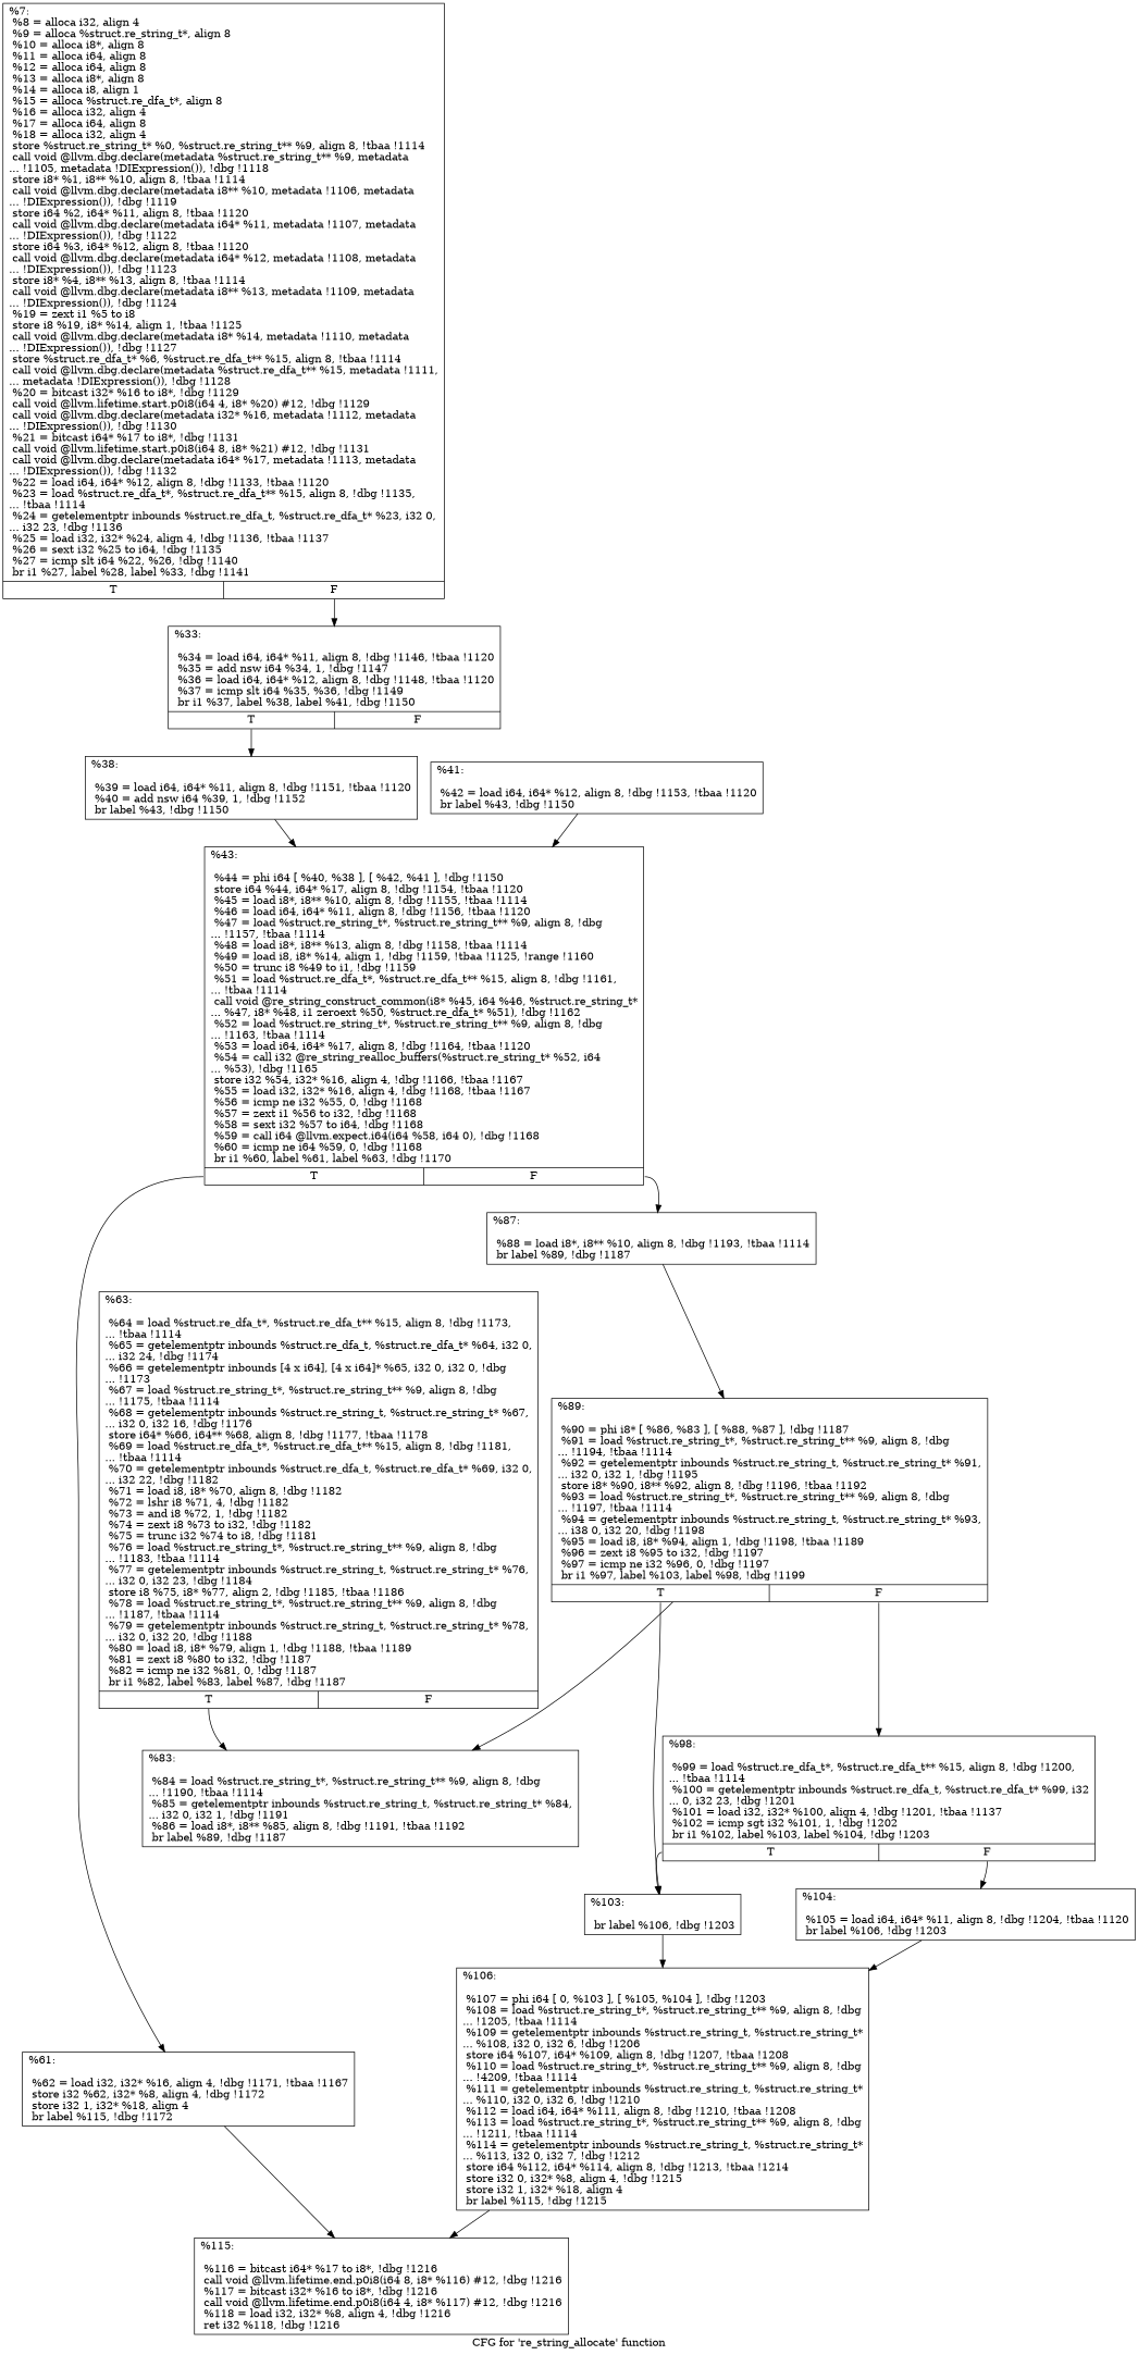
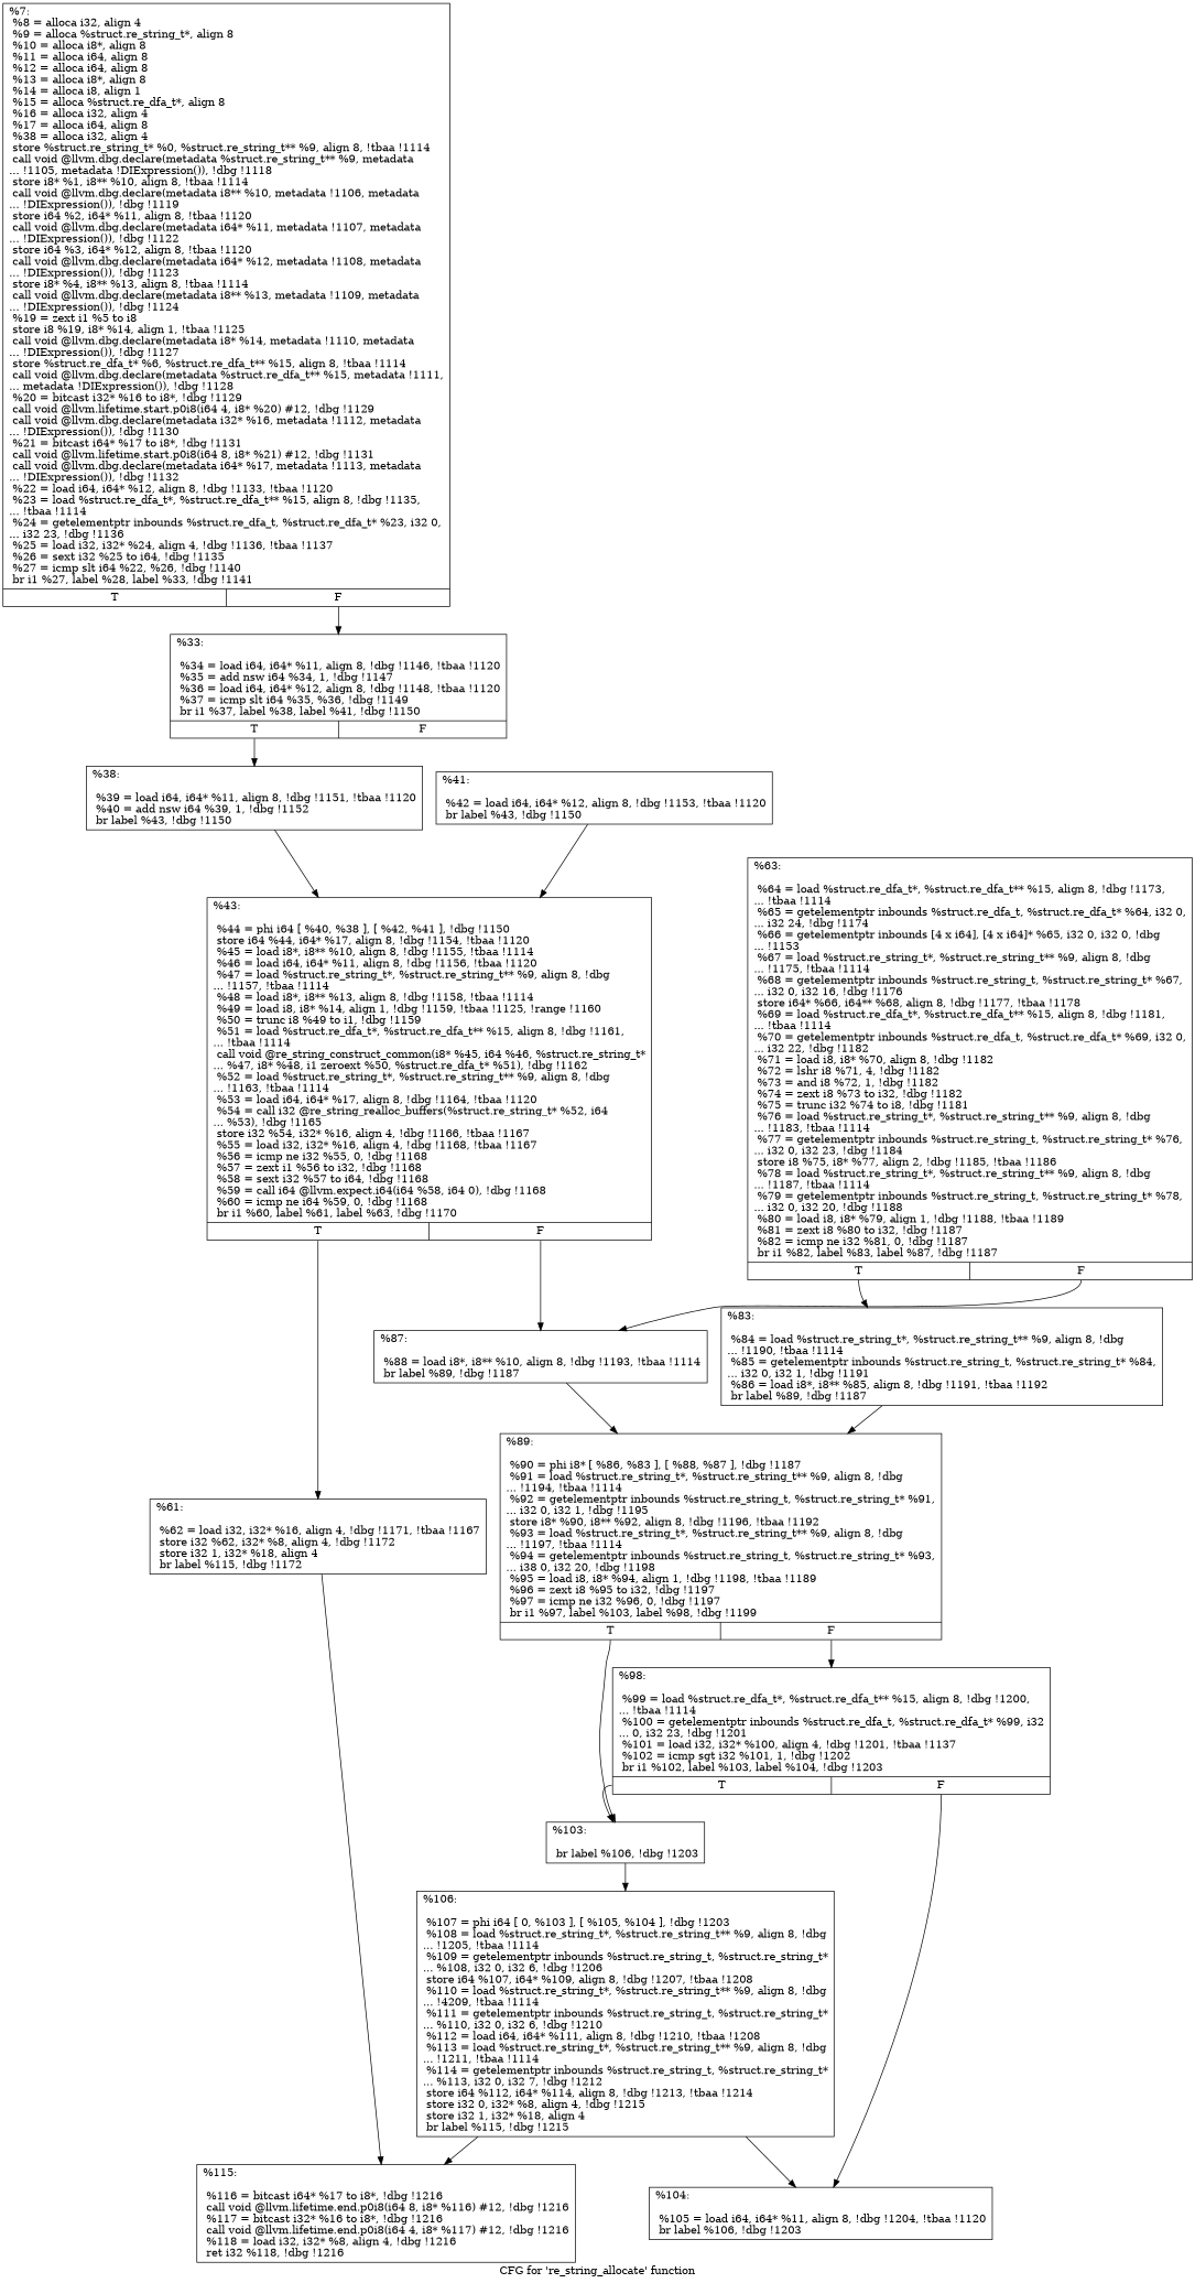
  digraph {
    fontname="DejaVu Serif"
    label="CFG for 're_string_allocate' function"
    node [fontname="DejaVu Serif" shape=record]
    edge [fontname="DejaVu Serif"]
-   n1 [label="{%7:\l  %8 = alloca i32, align 4\l  %9 = alloca %struct.re_string_t*, align 8\l  %10 = alloca i8*, align 8\l  %11 = alloca i64, align 8\l  %12 = alloca i64, align 8\l  %13 = alloca i8*, align 8\l  %14 = alloca i8, align 1\l  %15 = alloca %struct.re_dfa_t*, align 8\l  %16 = alloca i32, align 4\l  %17 = alloca i64, align 8\l  %18 = alloca i32, align 4\l  store %struct.re_string_t* %0, %struct.re_string_t** %9, align 8, !tbaa !1114\l  call void @llvm.dbg.declare(metadata %struct.re_string_t** %9, metadata\l... !1105, metadata !DIExpression()), !dbg !1118\l  store i8* %1, i8** %10, align 8, !tbaa !1114\l  call void @llvm.dbg.declare(metadata i8** %10, metadata !1106, metadata\l... !DIExpression()), !dbg !1119\l  store i64 %2, i64* %11, align 8, !tbaa !1120\l  call void @llvm.dbg.declare(metadata i64* %11, metadata !1107, metadata\l... !DIExpression()), !dbg !1122\l  store i64 %3, i64* %12, align 8, !tbaa !1120\l  call void @llvm.dbg.declare(metadata i64* %12, metadata !1108, metadata\l... !DIExpression()), !dbg !1123\l  store i8* %4, i8** %13, align 8, !tbaa !1114\l  call void @llvm.dbg.declare(metadata i8** %13, metadata !1109, metadata\l... !DIExpression()), !dbg !1124\l  %19 = zext i1 %5 to i8\l  store i8 %19, i8* %14, align 1, !tbaa !1125\l  call void @llvm.dbg.declare(metadata i8* %14, metadata !1110, metadata\l... !DIExpression()), !dbg !1127\l  store %struct.re_dfa_t* %6, %struct.re_dfa_t** %15, align 8, !tbaa !1114\l  call void @llvm.dbg.declare(metadata %struct.re_dfa_t** %15, metadata !1111,\l... metadata !DIExpression()), !dbg !1128\l  %20 = bitcast i32* %16 to i8*, !dbg !1129\l  call void @llvm.lifetime.start.p0i8(i64 4, i8* %20) #12, !dbg !1129\l  call void @llvm.dbg.declare(metadata i32* %16, metadata !1112, metadata\l... !DIExpression()), !dbg !1130\l  %21 = bitcast i64* %17 to i8*, !dbg !1131\l  call void @llvm.lifetime.start.p0i8(i64 8, i8* %21) #12, !dbg !1131\l  call void @llvm.dbg.declare(metadata i64* %17, metadata !1113, metadata\l... !DIExpression()), !dbg !1132\l  %22 = load i64, i64* %12, align 8, !dbg !1133, !tbaa !1120\l  %23 = load %struct.re_dfa_t*, %struct.re_dfa_t** %15, align 8, !dbg !1135,\l... !tbaa !1114\l  %24 = getelementptr inbounds %struct.re_dfa_t, %struct.re_dfa_t* %23, i32 0,\l... i32 23, !dbg !1136\l  %25 = load i32, i32* %24, align 4, !dbg !1136, !tbaa !1137\l  %26 = sext i32 %25 to i64, !dbg !1135\l  %27 = icmp slt i64 %22, %26, !dbg !1140\l  br i1 %27, label %28, label %33, !dbg !1141\l|{<s0>T|<s1>F}}"]
+   n1 [label="{%7:\l  %8 = alloca i32, align 4\l  %9 = alloca %struct.re_string_t*, align 8\l  %10 = alloca i8*, align 8\l  %11 = alloca i64, align 8\l  %12 = alloca i64, align 8\l  %13 = alloca i8*, align 8\l  %14 = alloca i8, align 1\l  %15 = alloca %struct.re_dfa_t*, align 8\l  %16 = alloca i32, align 4\l  %17 = alloca i64, align 8\l  %38 = alloca i32, align 4\l  store %struct.re_string_t* %0, %struct.re_string_t** %9, align 8, !tbaa !1114\l  call void @llvm.dbg.declare(metadata %struct.re_string_t** %9, metadata\l... !1105, metadata !DIExpression()), !dbg !1118\l  store i8* %1, i8** %10, align 8, !tbaa !1114\l  call void @llvm.dbg.declare(metadata i8** %10, metadata !1106, metadata\l... !DIExpression()), !dbg !1119\l  store i64 %2, i64* %11, align 8, !tbaa !1120\l  call void @llvm.dbg.declare(metadata i64* %11, metadata !1107, metadata\l... !DIExpression()), !dbg !1122\l  store i64 %3, i64* %12, align 8, !tbaa !1120\l  call void @llvm.dbg.declare(metadata i64* %12, metadata !1108, metadata\l... !DIExpression()), !dbg !1123\l  store i8* %4, i8** %13, align 8, !tbaa !1114\l  call void @llvm.dbg.declare(metadata i8** %13, metadata !1109, metadata\l... !DIExpression()), !dbg !1124\l  %19 = zext i1 %5 to i8\l  store i8 %19, i8* %14, align 1, !tbaa !1125\l  call void @llvm.dbg.declare(metadata i8* %14, metadata !1110, metadata\l... !DIExpression()), !dbg !1127\l  store %struct.re_dfa_t* %6, %struct.re_dfa_t** %15, align 8, !tbaa !1114\l  call void @llvm.dbg.declare(metadata %struct.re_dfa_t** %15, metadata !1111,\l... metadata !DIExpression()), !dbg !1128\l  %20 = bitcast i32* %16 to i8*, !dbg !1129\l  call void @llvm.lifetime.start.p0i8(i64 4, i8* %20) #12, !dbg !1129\l  call void @llvm.dbg.declare(metadata i32* %16, metadata !1112, metadata\l... !DIExpression()), !dbg !1130\l  %21 = bitcast i64* %17 to i8*, !dbg !1131\l  call void @llvm.lifetime.start.p0i8(i64 8, i8* %21) #12, !dbg !1131\l  call void @llvm.dbg.declare(metadata i64* %17, metadata !1113, metadata\l... !DIExpression()), !dbg !1132\l  %22 = load i64, i64* %12, align 8, !dbg !1133, !tbaa !1120\l  %23 = load %struct.re_dfa_t*, %struct.re_dfa_t** %15, align 8, !dbg !1135,\l... !tbaa !1114\l  %24 = getelementptr inbounds %struct.re_dfa_t, %struct.re_dfa_t* %23, i32 0,\l... i32 23, !dbg !1136\l  %25 = load i32, i32* %24, align 4, !dbg !1136, !tbaa !1137\l  %26 = sext i32 %25 to i64, !dbg !1135\l  %27 = icmp slt i64 %22, %26, !dbg !1140\l  br i1 %27, label %28, label %33, !dbg !1141\l|{<s0>T|<s1>F}}"]
    n2 [label="{%33:\l\l  %34 = load i64, i64* %11, align 8, !dbg !1146, !tbaa !1120\l  %35 = add nsw i64 %34, 1, !dbg !1147\l  %36 = load i64, i64* %12, align 8, !dbg !1148, !tbaa !1120\l  %37 = icmp slt i64 %35, %36, !dbg !1149\l  br i1 %37, label %38, label %41, !dbg !1150\l|{<s0>T|<s1>F}}"]
    n3 [label="{%38:\l\l  %39 = load i64, i64* %11, align 8, !dbg !1151, !tbaa !1120\l  %40 = add nsw i64 %39, 1, !dbg !1152\l  br label %43, !dbg !1150\l}"]
    n4 [label="{%43:\l\l  %44 = phi i64 [ %40, %38 ], [ %42, %41 ], !dbg !1150\l  store i64 %44, i64* %17, align 8, !dbg !1154, !tbaa !1120\l  %45 = load i8*, i8** %10, align 8, !dbg !1155, !tbaa !1114\l  %46 = load i64, i64* %11, align 8, !dbg !1156, !tbaa !1120\l  %47 = load %struct.re_string_t*, %struct.re_string_t** %9, align 8, !dbg\l... !1157, !tbaa !1114\l  %48 = load i8*, i8** %13, align 8, !dbg !1158, !tbaa !1114\l  %49 = load i8, i8* %14, align 1, !dbg !1159, !tbaa !1125, !range !1160\l  %50 = trunc i8 %49 to i1, !dbg !1159\l  %51 = load %struct.re_dfa_t*, %struct.re_dfa_t** %15, align 8, !dbg !1161,\l... !tbaa !1114\l  call void @re_string_construct_common(i8* %45, i64 %46, %struct.re_string_t*\l... %47, i8* %48, i1 zeroext %50, %struct.re_dfa_t* %51), !dbg !1162\l  %52 = load %struct.re_string_t*, %struct.re_string_t** %9, align 8, !dbg\l... !1163, !tbaa !1114\l  %53 = load i64, i64* %17, align 8, !dbg !1164, !tbaa !1120\l  %54 = call i32 @re_string_realloc_buffers(%struct.re_string_t* %52, i64\l... %53), !dbg !1165\l  store i32 %54, i32* %16, align 4, !dbg !1166, !tbaa !1167\l  %55 = load i32, i32* %16, align 4, !dbg !1168, !tbaa !1167\l  %56 = icmp ne i32 %55, 0, !dbg !1168\l  %57 = zext i1 %56 to i32, !dbg !1168\l  %58 = sext i32 %57 to i64, !dbg !1168\l  %59 = call i64 @llvm.expect.i64(i64 %58, i64 0), !dbg !1168\l  %60 = icmp ne i64 %59, 0, !dbg !1168\l  br i1 %60, label %61, label %63, !dbg !1170\l|{<s0>T|<s1>F}}"]
    n5 [label="{%41:\l\l  %42 = load i64, i64* %12, align 8, !dbg !1153, !tbaa !1120\l  br label %43, !dbg !1150\l}"]
    n6 [label="{%61:\l\l  %62 = load i32, i32* %16, align 4, !dbg !1171, !tbaa !1167\l  store i32 %62, i32* %8, align 4, !dbg !1172\l  store i32 1, i32* %18, align 4\l  br label %115, !dbg !1172\l}"]
    n7 [label="{%87:\l\l  %88 = load i8*, i8** %10, align 8, !dbg !1193, !tbaa !1114\l  br label %89, !dbg !1187\l}"]
    n8 [label="{%115:\l\l  %116 = bitcast i64* %17 to i8*, !dbg !1216\l  call void @llvm.lifetime.end.p0i8(i64 8, i8* %116) #12, !dbg !1216\l  %117 = bitcast i32* %16 to i8*, !dbg !1216\l  call void @llvm.lifetime.end.p0i8(i64 4, i8* %117) #12, !dbg !1216\l  %118 = load i32, i32* %8, align 4, !dbg !1216\l  ret i32 %118, !dbg !1216\l}"]
-   n9 [label="{%63:\l\l  %64 = load %struct.re_dfa_t*, %struct.re_dfa_t** %15, align 8, !dbg !1173,\l... !tbaa !1114\l  %65 = getelementptr inbounds %struct.re_dfa_t, %struct.re_dfa_t* %64, i32 0,\l... i32 24, !dbg !1174\l  %66 = getelementptr inbounds [4 x i64], [4 x i64]* %65, i32 0, i32 0, !dbg\l... !1173\l  %67 = load %struct.re_string_t*, %struct.re_string_t** %9, align 8, !dbg\l... !1175, !tbaa !1114\l  %68 = getelementptr inbounds %struct.re_string_t, %struct.re_string_t* %67,\l... i32 0, i32 16, !dbg !1176\l  store i64* %66, i64** %68, align 8, !dbg !1177, !tbaa !1178\l  %69 = load %struct.re_dfa_t*, %struct.re_dfa_t** %15, align 8, !dbg !1181,\l... !tbaa !1114\l  %70 = getelementptr inbounds %struct.re_dfa_t, %struct.re_dfa_t* %69, i32 0,\l... i32 22, !dbg !1182\l  %71 = load i8, i8* %70, align 8, !dbg !1182\l  %72 = lshr i8 %71, 4, !dbg !1182\l  %73 = and i8 %72, 1, !dbg !1182\l  %74 = zext i8 %73 to i32, !dbg !1182\l  %75 = trunc i32 %74 to i8, !dbg !1181\l  %76 = load %struct.re_string_t*, %struct.re_string_t** %9, align 8, !dbg\l... !1183, !tbaa !1114\l  %77 = getelementptr inbounds %struct.re_string_t, %struct.re_string_t* %76,\l... i32 0, i32 23, !dbg !1184\l  store i8 %75, i8* %77, align 2, !dbg !1185, !tbaa !1186\l  %78 = load %struct.re_string_t*, %struct.re_string_t** %9, align 8, !dbg\l... !1187, !tbaa !1114\l  %79 = getelementptr inbounds %struct.re_string_t, %struct.re_string_t* %78,\l... i32 0, i32 20, !dbg !1188\l  %80 = load i8, i8* %79, align 1, !dbg !1188, !tbaa !1189\l  %81 = zext i8 %80 to i32, !dbg !1187\l  %82 = icmp ne i32 %81, 0, !dbg !1187\l  br i1 %82, label %83, label %87, !dbg !1187\l|{<s0>T|<s1>F}}"]
+   n9 [label="{%63:\l\l  %64 = load %struct.re_dfa_t*, %struct.re_dfa_t** %15, align 8, !dbg !1173,\l... !tbaa !1114\l  %65 = getelementptr inbounds %struct.re_dfa_t, %struct.re_dfa_t* %64, i32 0,\l... i32 24, !dbg !1174\l  %66 = getelementptr inbounds [4 x i64], [4 x i64]* %65, i32 0, i32 0, !dbg\l... !1153\l  %67 = load %struct.re_string_t*, %struct.re_string_t** %9, align 8, !dbg\l... !1175, !tbaa !1114\l  %68 = getelementptr inbounds %struct.re_string_t, %struct.re_string_t* %67,\l... i32 0, i32 16, !dbg !1176\l  store i64* %66, i64** %68, align 8, !dbg !1177, !tbaa !1178\l  %69 = load %struct.re_dfa_t*, %struct.re_dfa_t** %15, align 8, !dbg !1181,\l... !tbaa !1114\l  %70 = getelementptr inbounds %struct.re_dfa_t, %struct.re_dfa_t* %69, i32 0,\l... i32 22, !dbg !1182\l  %71 = load i8, i8* %70, align 8, !dbg !1182\l  %72 = lshr i8 %71, 4, !dbg !1182\l  %73 = and i8 %72, 1, !dbg !1182\l  %74 = zext i8 %73 to i32, !dbg !1182\l  %75 = trunc i32 %74 to i8, !dbg !1181\l  %76 = load %struct.re_string_t*, %struct.re_string_t** %9, align 8, !dbg\l... !1183, !tbaa !1114\l  %77 = getelementptr inbounds %struct.re_string_t, %struct.re_string_t* %76,\l... i32 0, i32 23, !dbg !1184\l  store i8 %75, i8* %77, align 2, !dbg !1185, !tbaa !1186\l  %78 = load %struct.re_string_t*, %struct.re_string_t** %9, align 8, !dbg\l... !1187, !tbaa !1114\l  %79 = getelementptr inbounds %struct.re_string_t, %struct.re_string_t* %78,\l... i32 0, i32 20, !dbg !1188\l  %80 = load i8, i8* %79, align 1, !dbg !1188, !tbaa !1189\l  %81 = zext i8 %80 to i32, !dbg !1187\l  %82 = icmp ne i32 %81, 0, !dbg !1187\l  br i1 %82, label %83, label %87, !dbg !1187\l|{<s0>T|<s1>F}}"]
    n10 [label="{%83:\l\l  %84 = load %struct.re_string_t*, %struct.re_string_t** %9, align 8, !dbg\l... !1190, !tbaa !1114\l  %85 = getelementptr inbounds %struct.re_string_t, %struct.re_string_t* %84,\l... i32 0, i32 1, !dbg !1191\l  %86 = load i8*, i8** %85, align 8, !dbg !1191, !tbaa !1192\l  br label %89, !dbg !1187\l}"]
    n11 [label="{%89:\l\l  %90 = phi i8* [ %86, %83 ], [ %88, %87 ], !dbg !1187\l  %91 = load %struct.re_string_t*, %struct.re_string_t** %9, align 8, !dbg\l... !1194, !tbaa !1114\l  %92 = getelementptr inbounds %struct.re_string_t, %struct.re_string_t* %91,\l... i32 0, i32 1, !dbg !1195\l  store i8* %90, i8** %92, align 8, !dbg !1196, !tbaa !1192\l  %93 = load %struct.re_string_t*, %struct.re_string_t** %9, align 8, !dbg\l... !1197, !tbaa !1114\l  %94 = getelementptr inbounds %struct.re_string_t, %struct.re_string_t* %93,\l... i38 0, i32 20, !dbg !1198\l  %95 = load i8, i8* %94, align 1, !dbg !1198, !tbaa !1189\l  %96 = zext i8 %95 to i32, !dbg !1197\l  %97 = icmp ne i32 %96, 0, !dbg !1197\l  br i1 %97, label %103, label %98, !dbg !1199\l|{<s0>T|<s1>F}}"]
    n12 [label="{%103:\l\l  br label %106, !dbg !1203\l}"]
    n13 [label="{%98:\l\l  %99 = load %struct.re_dfa_t*, %struct.re_dfa_t** %15, align 8, !dbg !1200,\l... !tbaa !1114\l  %100 = getelementptr inbounds %struct.re_dfa_t, %struct.re_dfa_t* %99, i32\l... 0, i32 23, !dbg !1201\l  %101 = load i32, i32* %100, align 4, !dbg !1201, !tbaa !1137\l  %102 = icmp sgt i32 %101, 1, !dbg !1202\l  br i1 %102, label %103, label %104, !dbg !1203\l|{<s0>T|<s1>F}}"]
    n14 [label="{%106:\l\l  %107 = phi i64 [ 0, %103 ], [ %105, %104 ], !dbg !1203\l  %108 = load %struct.re_string_t*, %struct.re_string_t** %9, align 8, !dbg\l... !1205, !tbaa !1114\l  %109 = getelementptr inbounds %struct.re_string_t, %struct.re_string_t*\l... %108, i32 0, i32 6, !dbg !1206\l  store i64 %107, i64* %109, align 8, !dbg !1207, !tbaa !1208\l  %110 = load %struct.re_string_t*, %struct.re_string_t** %9, align 8, !dbg\l... !4209, !tbaa !1114\l  %111 = getelementptr inbounds %struct.re_string_t, %struct.re_string_t*\l... %110, i32 0, i32 6, !dbg !1210\l  %112 = load i64, i64* %111, align 8, !dbg !1210, !tbaa !1208\l  %113 = load %struct.re_string_t*, %struct.re_string_t** %9, align 8, !dbg\l... !1211, !tbaa !1114\l  %114 = getelementptr inbounds %struct.re_string_t, %struct.re_string_t*\l... %113, i32 0, i32 7, !dbg !1212\l  store i64 %112, i64* %114, align 8, !dbg !1213, !tbaa !1214\l  store i32 0, i32* %8, align 4, !dbg !1215\l  store i32 1, i32* %18, align 4\l  br label %115, !dbg !1215\l}"]
    n15 [label="{%104:\l\l  %105 = load i64, i64* %11, align 8, !dbg !1204, !tbaa !1120\l  br label %106, !dbg !1203\l}"]
    n1 -> n2 [tailport=s1]
    n2 -> n3 [tailport=s0]
    n3 -> n4
    n4 -> n6 [tailport=s0]
    n4 -> n7 [tailport=s1]
    n5 -> n4
    n6 -> n8
    n7 -> n11
+   n9 -> n7 [tailport=s1]
    n9 -> n10 [tailport=s0]
-   n11 -> n10
+   n10 -> n11
    n11 -> n12 [tailport=s0]
    n11 -> n13 [tailport=s1]
    n12 -> n14
    n13 -> n12 [tailport=s0]
    n13 -> n15 [tailport=s1]
    n14 -> n8
-   n15 -> n14
+   n14 -> n15
  }
